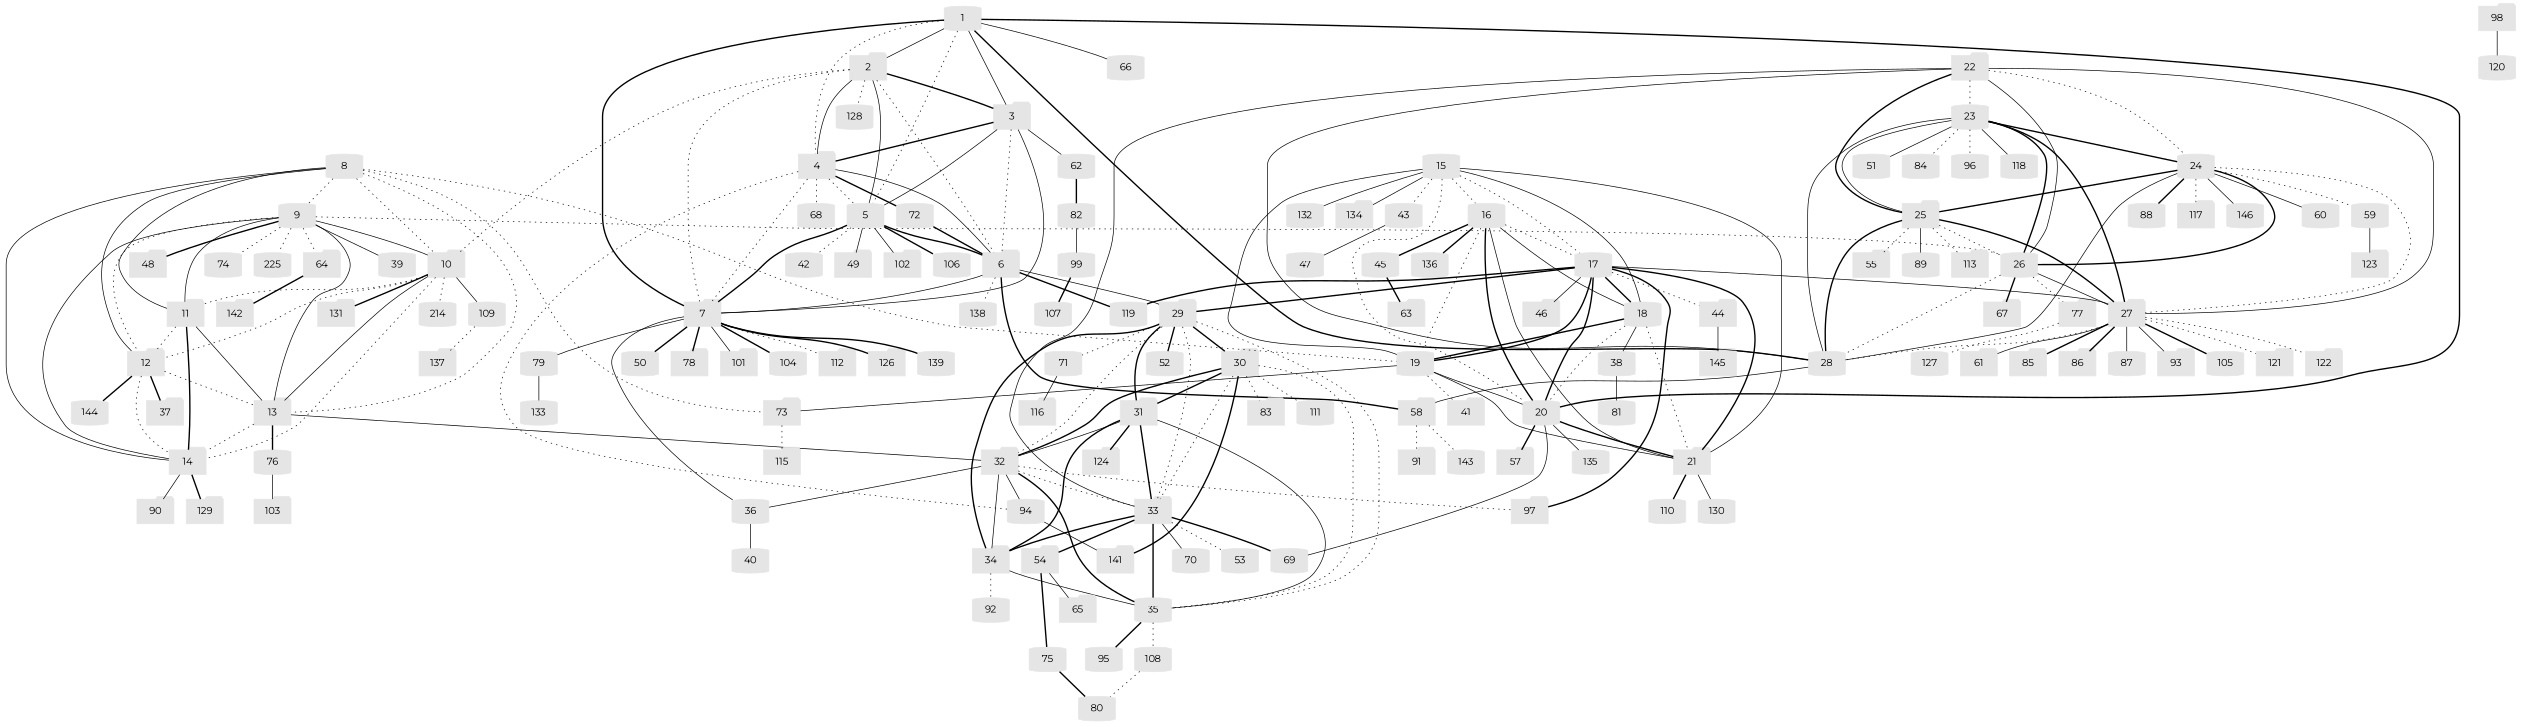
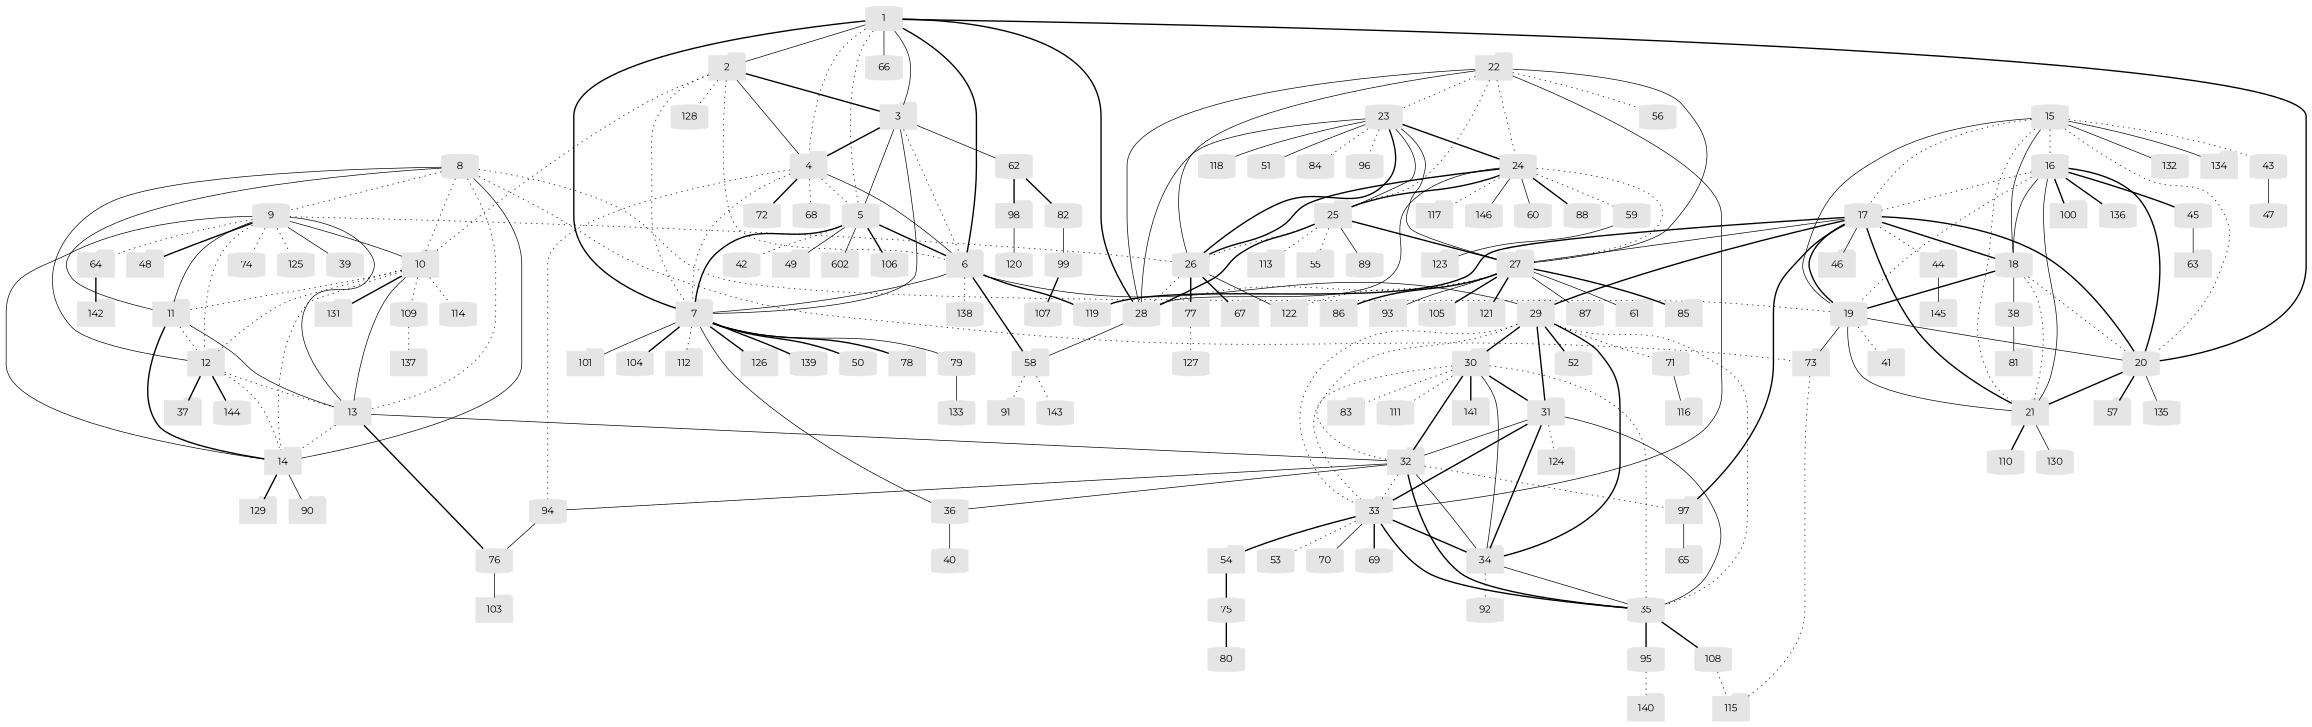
  graph {
    fontname=Montserrat
    node [color=gray90 fontname=Montserrat shape=cylinder style=filled]
    edge [fontname=Montserrat style=solid]
    2 [shape=folder]
    1
    3 [shape=folder]
    4 [shape=folder]
    5
    6 [shape=folder]
    7 [shape=folder]
    20
    28
    66
    10 [shape=folder]
    128
    62
    68
    72
    94
    42
    49 [shape=folder]
-   102 [shape=folder]
+   102 [shape=folder label=602]
    106
    29 [shape=folder]
    58 [shape=folder]
    119
    138
    36
    50
    78 [shape=folder]
    79
    101 [shape=folder]
    104
    112 [shape=folder]
    126 [shape=folder]
    139
    21 [shape=folder]
    57 [shape=folder]
    69
    135
    11 [shape=folder]
    12 [shape=folder]
    13 [shape=folder]
    14 [shape=folder]
    109
-   114 [label=214]
+   114
    131 [shape=folder]
    82
    98 [shape=folder]
    141 [shape=folder]
    32 [shape=folder]
    33 [shape=folder]
    30 [shape=folder]
    31 [shape=folder]
    34 [shape=folder]
    35
    52
    71
    91 [shape=folder]
    143
    40
    133
    8
    9
    19
    73 [shape=folder]
    26
    39
    48 [shape=folder]
    64 [shape=folder]
    74
-   125 [label=225]
+   125
    37 [shape=folder]
    144
    76
    90 [shape=folder]
    129 [shape=folder]
    41 [shape=folder]
    115 [shape=folder]
    27 [shape=folder]
    67 [shape=folder]
    77 [shape=folder]
    142 [shape=folder]
    137 [shape=folder]
    97 [shape=folder]
    103 [shape=folder]
    15
    16
    17
    18
    43
    132
    134 [shape=folder]
    45
+   100 [shape=folder]
    136
    44 [shape=folder]
    46 [shape=folder]
    38
    110
    130
    47
    63 [shape=folder]
    61 [shape=folder]
    85 [shape=folder]
    86 [shape=folder]
    87
    93 [shape=folder]
    105
    121 [shape=folder]
    122 [shape=folder]
    145 [shape=folder]
-   81
+   81 [shape=folder]
    22 [shape=folder]
    23
    24
    25 [shape=folder]
+   56
    51
    84
    96
    118
    59
    60
    88
    117 [shape=folder]
    146
    55 [shape=folder]
    89
    113 [shape=folder]
    53
    54 [shape=folder]
    70
    123 [shape=folder]
    127
    83 [shape=folder]
    111
    124 [shape=folder]
    92
    95
    108
    116 [shape=folder]
    65 [shape=folder]
    75
+   140 [shape=folder]
    80
    99
    120
    107
    2 -- 3 [style=bold]
    2 -- 4
-   2 -- 5
    2 -- 6 [style=dotted]
    2 -- 7 [style=dotted]
    2 -- 10 [style=dotted]
    2 -- 128 [style=dotted]
    1 -- 2
    1 -- 3
    1 -- 4 [style=dotted]
    1 -- 5 [style=dotted]
-   72 -- 6 [style=bold]
+   1 -- 6 [style=bold]
    1 -- 7 [style=bold]
    1 -- 20 [style=bold]
    1 -- 28 [style=bold]
    1 -- 66
    3 -- 4 [style=bold]
    3 -- 5
    3 -- 6 [style=dotted]
    3 -- 7
    3 -- 62
    4 -- 5 [style=dotted]
    4 -- 6
    4 -- 7 [style=dotted]
    4 -- 68 [style=dotted]
    4 -- 72 [style=bold]
    4 -- 94 [style=dotted]
    5 -- 6 [style=bold]
    5 -- 7 [style=bold]
    5 -- 42 [style=dotted]
    5 -- 49
    5 -- 102
    5 -- 106 [style=bold]
    6 -- 7
    6 -- 29
    6 -- 58 [style=bold]
    6 -- 119 [style=bold]
    6 -- 138 [style=dotted]
    7 -- 36
    7 -- 50 [style=bold]
    7 -- 78 [style=bold]
    7 -- 79
    7 -- 101
    7 -- 104 [style=bold]
    7 -- 112 [style=dotted]
    7 -- 126 [style=bold]
    7 -- 139 [style=bold]
    20 -- 21 [style=bold]
    20 -- 57 [style=bold]
-   20 -- 69
    20 -- 135
    28 -- 58
    10 -- 11 [style=dotted]
    10 -- 12 [style=dotted]
    10 -- 13
    10 -- 14 [style=dotted]
-   10 -- 109
+   10 -- 109 [style=dotted]
    10 -- 114 [style=dotted]
    10 -- 131 [style=bold]
    62 -- 82 [style=bold]
-   94 -- 141
+   62 -- 98 [style=bold]
+   94 -- 76
    29 -- 32 [style=dotted]
    29 -- 33 [style=dotted]
    29 -- 30 [style=bold]
    29 -- 31 [style=bold]
    29 -- 34 [style=bold]
    29 -- 35 [style=dotted]
    29 -- 52 [style=bold]
    29 -- 71 [style=dotted]
    58 -- 91 [style=dotted]
    58 -- 143 [style=dotted]
    36 -- 40
    79 -- 133
    21 -- 110 [style=bold]
    21 -- 130
    11 -- 12 [style=dotted]
    11 -- 13
    11 -- 14 [style=bold]
    12 -- 13 [style=dotted]
    12 -- 14 [style=dotted]
    12 -- 37 [style=bold]
    12 -- 144 [style=bold]
    13 -- 14 [style=dotted]
    13 -- 32
    13 -- 76 [style=bold]
    14 -- 90
    14 -- 129 [style=bold]
    109 -- 137 [style=dotted]
    82 -- 99
    98 -- 120
    32 -- 94
    32 -- 36
    32 -- 33 [style=dotted]
    32 -- 34
    32 -- 35 [style=bold]
    32 -- 97 [style=dotted]
    33 -- 69 [style=bold]
    33 -- 34 [style=bold]
    33 -- 35 [style=bold]
    33 -- 53 [style=dotted]
    33 -- 54 [style=bold]
    33 -- 70
    30 -- 141 [style=bold]
    30 -- 32 [style=bold]
    30 -- 33 [style=dotted]
    30 -- 31 [style=bold]
+   30 -- 34
    30 -- 35 [style=dotted]
    30 -- 83 [style=dotted]
    30 -- 111 [style=dotted]
    31 -- 32
    31 -- 33 [style=bold]
    31 -- 34 [style=bold]
    31 -- 35
-   31 -- 124 [style=bold]
+   31 -- 124 [style=dotted]
    34 -- 35
    34 -- 92 [style=dotted]
    35 -- 95 [style=bold]
-   35 -- 108 [style=dotted]
+   35 -- 108 [style=bold]
    71 -- 116
    8 -- 10 [style=dotted]
    8 -- 11
    8 -- 12
    8 -- 13 [style=dotted]
    8 -- 14
    8 -- 9 [style=dotted]
    8 -- 19 [style=dotted]
    8 -- 73 [style=dotted]
    9 -- 10
    9 -- 11
    9 -- 12 [style=dotted]
    9 -- 13
    9 -- 14
    9 -- 26 [style=dotted]
    9 -- 39
    9 -- 48 [style=bold]
    9 -- 64 [style=dotted]
    9 -- 74 [style=dotted]
    9 -- 125 [style=dotted]
    19 -- 20
    19 -- 21
    19 -- 73
    19 -- 41 [style=dotted]
    73 -- 115 [style=dotted]
    26 -- 28 [style=dotted]
-   26 -- 27
+   26 -- 122
    26 -- 67 [style=bold]
-   26 -- 77 [style=dotted]
+   26 -- 77 [style=bold]
    64 -- 142 [style=bold]
    76 -- 103
    27 -- 28 [style=dotted]
    27 -- 61
    27 -- 85 [style=bold]
    27 -- 86 [style=bold]
    27 -- 87
    27 -- 93
    27 -- 105 [style=bold]
-   27 -- 121 [style=dotted]
+   27 -- 121 [style=bold]
    27 -- 122 [style=dotted]
    77 -- 127 [style=dotted]
    15 -- 20 [style=dotted]
-   15 -- 21
+   15 -- 21 [style=dotted]
    15 -- 19
    15 -- 16 [style=dotted]
    15 -- 17 [style=dotted]
    15 -- 18
    15 -- 43 [style=dotted]
    15 -- 132
    15 -- 134
    16 -- 20 [style=bold]
    16 -- 21
    16 -- 19 [style=dotted]
    16 -- 17 [style=dotted]
    16 -- 18
    16 -- 45 [style=bold]
+   16 -- 100 [style=bold]
    16 -- 136 [style=bold]
    17 -- 20 [style=bold]
    17 -- 29 [style=bold]
    17 -- 119 [style=bold]
    17 -- 21 [style=bold]
    17 -- 19 [style=bold]
    17 -- 27
    17 -- 97 [style=bold]
    17 -- 18 [style=bold]
    17 -- 44 [style=dotted]
    17 -- 46
    18 -- 20 [style=dotted]
    18 -- 21 [style=dotted]
    18 -- 19 [style=bold]
    18 -- 38
    43 -- 47
-   45 -- 63 [style=bold]
+   45 -- 63
    44 -- 145
    38 -- 81
    22 -- 28
    22 -- 33
    22 -- 26
    22 -- 27
    22 -- 23 [style=dotted]
    22 -- 24 [style=dotted]
-   22 -- 25 [style=bold]
+   22 -- 25 [style=dotted]
+   22 -- 56 [style=dotted]
    23 -- 28
    23 -- 26 [style=bold]
-   23 -- 27 [style=bold]
+   23 -- 27
    23 -- 24 [style=bold]
    23 -- 25
    23 -- 51
    23 -- 84 [style=dotted]
    23 -- 96 [style=dotted]
    23 -- 118
    24 -- 28
    24 -- 26 [style=bold]
    24 -- 27 [style=dotted]
    24 -- 25 [style=bold]
    24 -- 59 [style=dotted]
    24 -- 60
    24 -- 88 [style=bold]
    24 -- 117 [style=dotted]
    24 -- 146
    25 -- 28 [style=bold]
    25 -- 26 [style=dotted]
    25 -- 27 [style=bold]
    25 -- 55 [style=dotted]
    25 -- 89
    25 -- 113 [style=dotted]
    59 -- 123
-   54 -- 65
+   97 -- 65
    54 -- 75 [style=bold]
-   108 -- 80 [style=dotted]
+   95 -- 140 [style=dotted]
+   108 -- 115 [style=dotted]
    75 -- 80 [style=bold]
    99 -- 107 [style=bold]
  }
